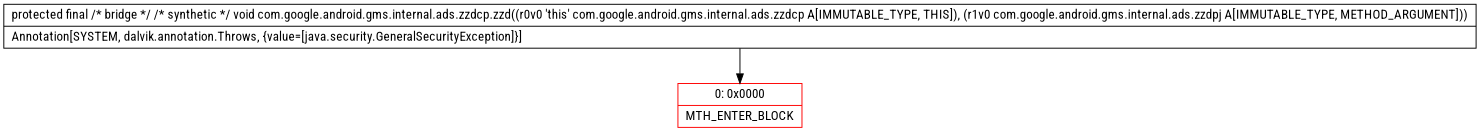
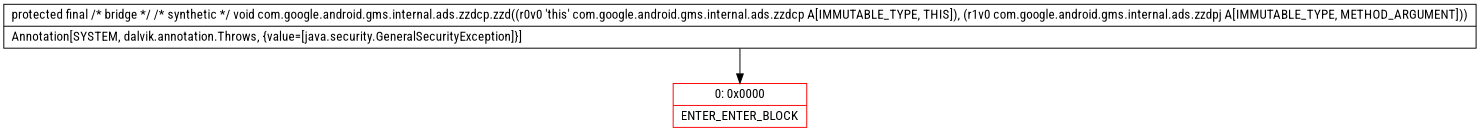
  digraph {
    fontname="Roboto Condensed"
    node [shape=record fontname="Roboto Condensed"]
-   n1 [color=red label="{0\:\ 0x0000|MTH_ENTER_BLOCK\l}"]
+   n1 [color=red label="{0\:\ 0x0000|ENTER_ENTER_BLOCK\l}"]
    n2 [label="{protected final \/* bridge *\/ \/* synthetic *\/ void com.google.android.gms.internal.ads.zzdcp.zzd((r0v0 'this' com.google.android.gms.internal.ads.zzdcp A[IMMUTABLE_TYPE, THIS]), (r1v0 com.google.android.gms.internal.ads.zzdpj A[IMMUTABLE_TYPE, METHOD_ARGUMENT]))  | Annotation[SYSTEM, dalvik.annotation.Throws, \{value=[java.security.GeneralSecurityException]\}]\l}"]
    subgraph cluster_1 {
      label="R(0)"
    }
    n2 -> n1 [fontname="Roboto Condensed"]
  }
